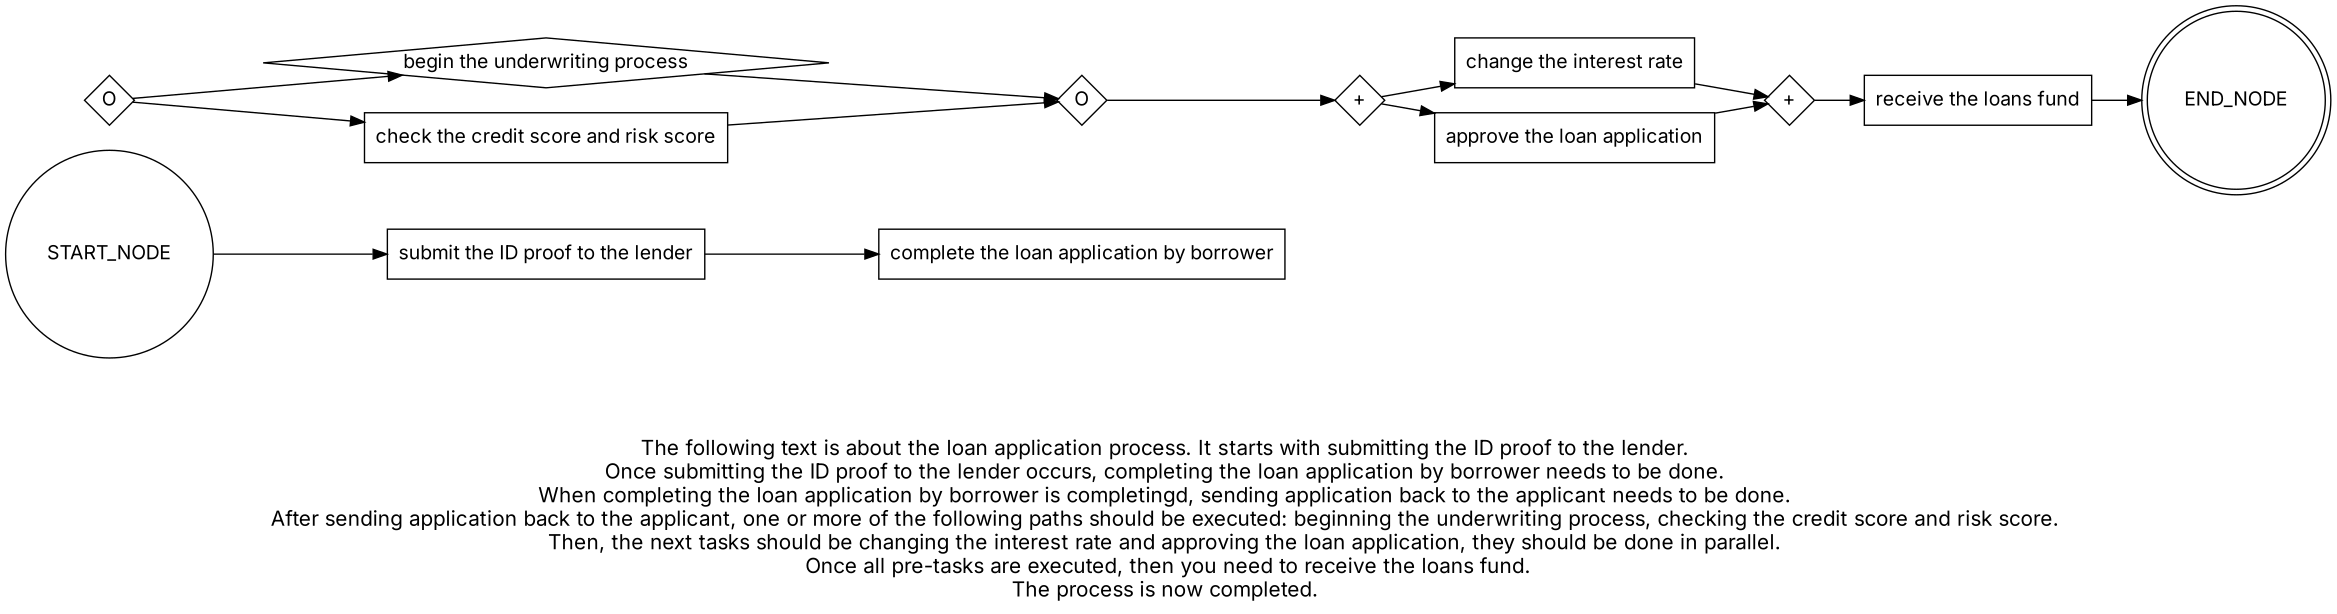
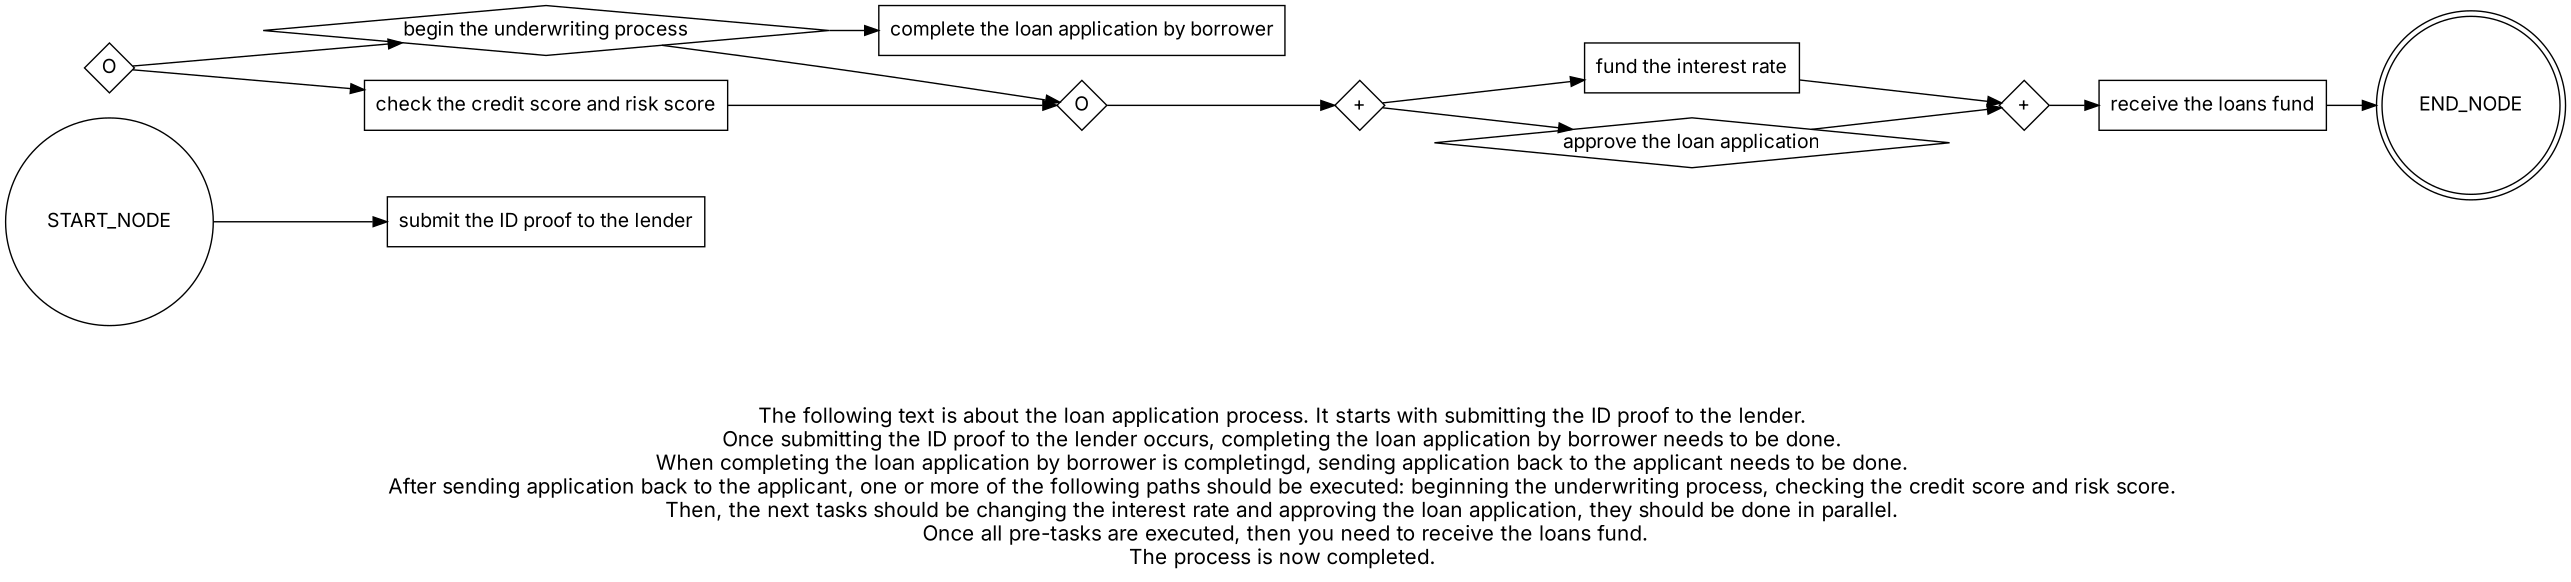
  digraph {
    fontname=Inter
    fontsize=15
    label="\n\n\nThe following text is about the loan application process. It starts with submitting the ID proof to the lender. \nOnce submitting the ID proof to the lender occurs, completing the loan application by borrower needs to be done. \nWhen completing the loan application by borrower is completingd, sending application back to the applicant needs to be done. \nAfter sending application back to the applicant, one or more of the following paths should be executed: beginning the underwriting process, checking the credit score and risk score. \nThen, the next tasks should be changing the interest rate and approving the loan application, they should be done in parallel. \nOnce all pre-tasks are executed, then you need to receive the loans fund.\nThe process is now completed. \n"
    rankdir=LR
    node [fontname=Inter shape=box]
    edge [fontname=Inter]
    "submit the ID proof to the lender"
    "complete the loan application by borrower"
    n3 [fixedsize=true label=O shape=diamond width=0.5]
    "begin the underwriting process" [shape=diamond]
    "check the credit score and risk score"
    n6 [fixedsize=true label=O shape=diamond width=0.5]
    n7 [fixedsize=true label="+" shape=diamond width=0.5]
-   "change the interest rate"
-   "approve the loan application"
+   "change the interest rate" [label="fund the interest rate"]
+   "approve the loan application" [shape=diamond]
    n10 [fixedsize=true label="+" shape=diamond width=0.5]
    "receive the loans fund"
    END_NODE [shape=doublecircle width=0.2]
    START_NODE [shape=circle width=0.3]
    subgraph sub_1 {
      "submit the ID proof to the lender"
      "complete the loan application by borrower"
      n3
      "begin the underwriting process"
      "check the credit score and risk score"
      n6
      n7
      "change the interest rate"
      "approve the loan application"
      n10
      "receive the loans fund"
    }
-   "submit the ID proof to the lender" -> "complete the loan application by borrower"
+   "begin the underwriting process" -> "complete the loan application by borrower"
    n3 -> "begin the underwriting process"
    n3 -> "check the credit score and risk score"
    "begin the underwriting process" -> n6
    "check the credit score and risk score" -> n6
    n6 -> n7
    n7 -> "change the interest rate"
    n7 -> "approve the loan application"
    "change the interest rate" -> n10
    "approve the loan application" -> n10
    n10 -> "receive the loans fund"
    "receive the loans fund" -> END_NODE
    START_NODE -> "submit the ID proof to the lender"
  }
